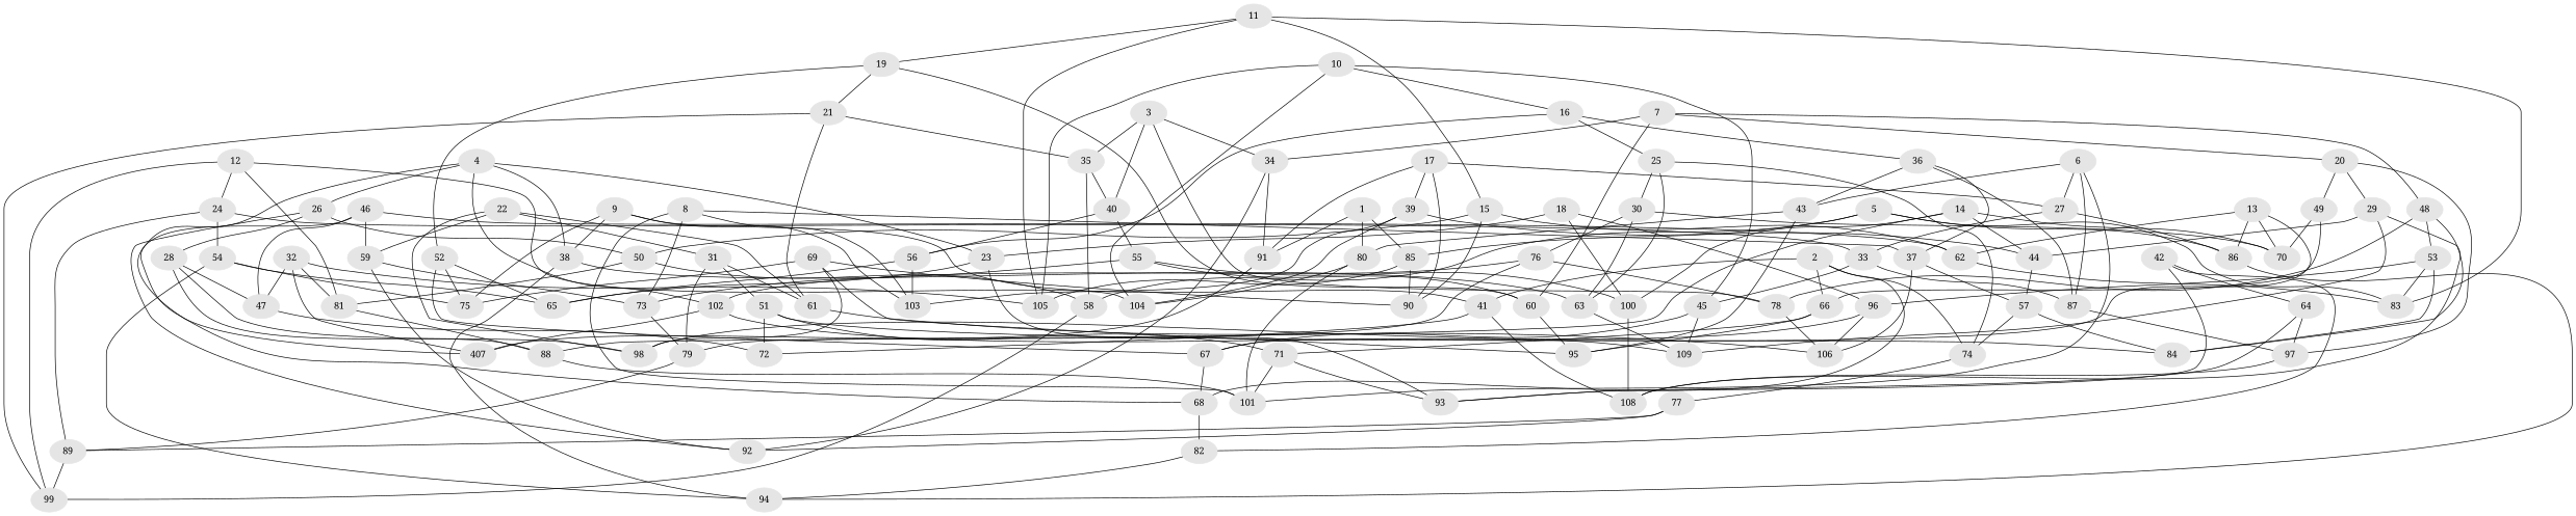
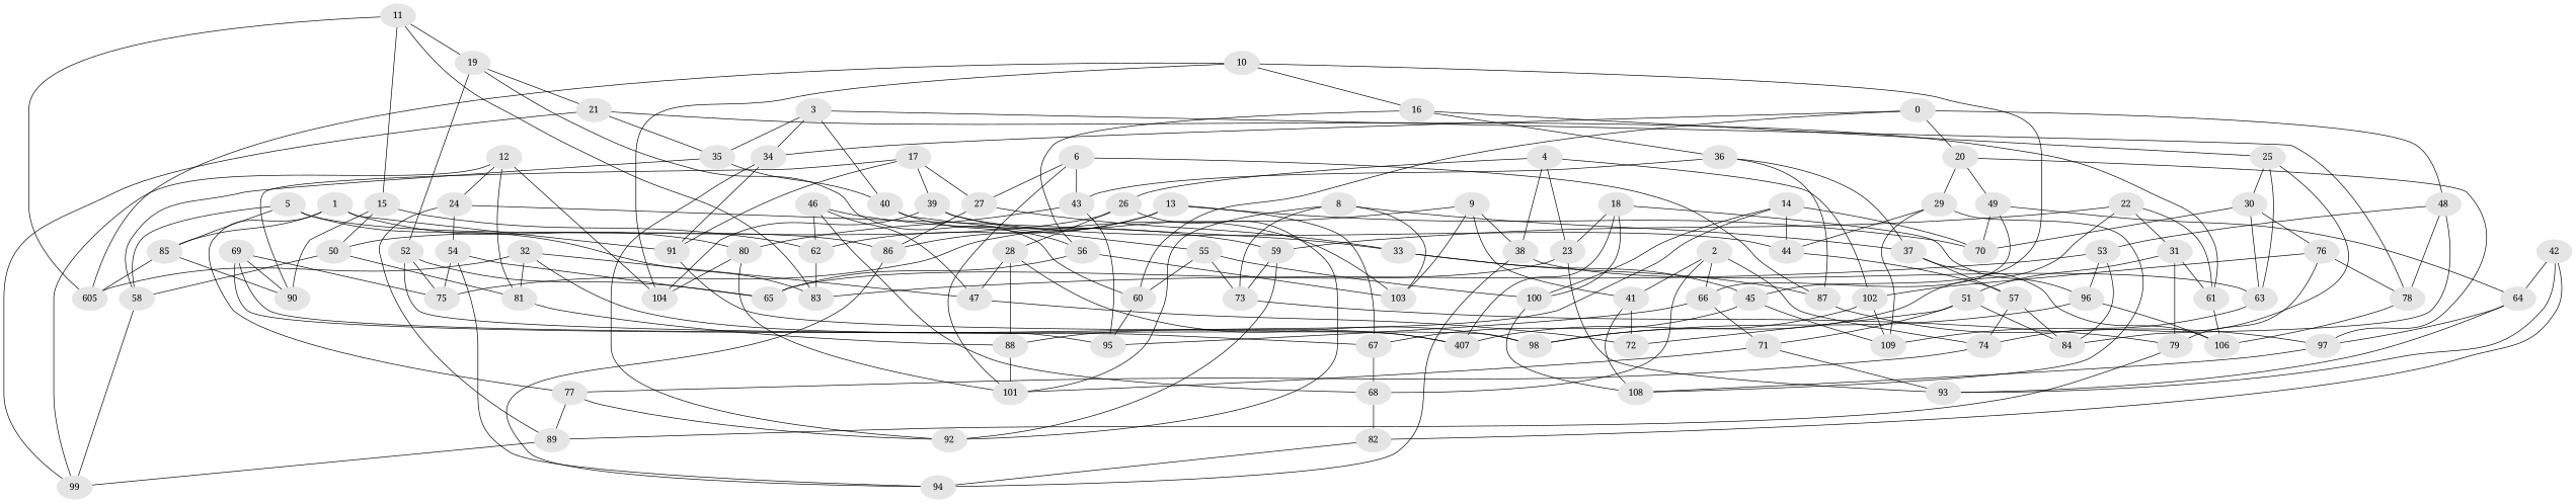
  graph {
    fontname="Noto Serif"
    node [color=gray90 fontname="Noto Serif" style=filled]
    edge [fontname="Noto Serif"]
    1
    77
    80
    85
    91
    89
    92
    101
    104
-   105
+   105 [label=605]
    90
    n12 [label=407]
    2
    41
    66
    68
    74
    108
    72
    95
    71
    82
    3
    34
    35
    40
    78
    58
    56
    55
    106
    4
    23
    26
    38
    102
    65
    93
    50
    28
    63
    94
    109
    5
    83
    86
    99
    6
    27
    43
    87
    33
    97
-   7
+   7 [label=0]
    20
    48
    60
    29
    49
    53
    84
    8
    37
    73
    103
    57
    79
    9
    75
    10
    16
    45
    25
    36
    67
    11
    15
    19
    62
    21
    52
    12
    24
    81
    54
    88
    13
    70
    14
    44
    100
    30
    17
    39
    18
    96
    98
    61
    64
    22
    31
    59
    51
    76
    47
    32
    42
    46
    69
+   1 -- 77
    1 -- 80
    1 -- 85
    1 -- 91
    77 -- 89
    77 -- 92
    80 -- 101
    80 -- 104
    85 -- 105
    85 -- 90
    91 -- n12
    89 -- 99
    2 -- 41
    2 -- 66
    2 -- 68
    2 -- 74
    41 -- 108
    41 -- 72
    66 -- 95
    66 -- 71
    68 -- 82
    74 -- 77
    71 -- 101
    71 -- 93
    82 -- 94
    3 -- 34
    3 -- 35
    3 -- 40
    3 -- 78
    34 -- 91
    34 -- 92
    35 -- 40
    35 -- 58
    40 -- 56
    40 -- 55
    78 -- 106
    58 -- 99
    56 -- 65
    56 -- 103
    55 -- 60
    55 -- 73
    55 -- 100
    4 -- 23
    4 -- 26
    4 -- 38
    4 -- 102
    23 -- 65
    23 -- 93
    26 -- 92
    26 -- 50
    26 -- 28
    38 -- 63
    38 -- 94
    102 -- n12
    102 -- 109
    50 -- 58
    50 -- 81
    28 -- 88
    28 -- 98
    28 -- 47
    63 -- 109
    5 -- 85
    5 -- 58
    5 -- 83
    5 -- 86
    86 -- 94
    6 -- 101
    6 -- 27
    6 -- 43
    6 -- 87
    27 -- 86
    27 -- 33
    43 -- 80
    43 -- 95
    87 -- 97
    33 -- 87
    33 -- 45
    97 -- 108
    7 -- 34
    7 -- 20
    7 -- 48
    7 -- 60
    20 -- 97
    20 -- 29
    20 -- 49
    48 -- 78
    48 -- 53
    48 -- 84
    60 -- 95
    29 -- 108
    29 -- 109
    29 -- 44
    49 -- 66
    49 -- 70
+   49 -- 64
    53 -- 83
    53 -- 84
    53 -- 96
    8 -- 101
    8 -- 37
    8 -- 73
    8 -- 103
    37 -- 106
    37 -- 57
    73 -- 79
    57 -- 74
    57 -- 84
    79 -- 89
    9 -- 41
    9 -- 38
    9 -- 103
    9 -- 75
    10 -- 104
    10 -- 105
    10 -- 16
    10 -- 45
    16 -- 56
    16 -- 25
    16 -- 36
    45 -- 109
    45 -- 67
    25 -- 74
    25 -- 63
    25 -- 30
    36 -- 43
    36 -- 87
    36 -- 37
    67 -- 68
    11 -- 105
    11 -- 83
    11 -- 15
    11 -- 19
    15 -- 90
    15 -- 50
    15 -- 62
    19 -- 60
    19 -- 21
    19 -- 52
    62 -- 83
    21 -- 35
    21 -- 99
    21 -- 61
    52 -- 65
    52 -- 75
    52 -- 67
    12 -- 104
    12 -- 99
    12 -- 24
    12 -- 81
    24 -- 89
    24 -- 33
    24 -- 54
    81 -- 88
    54 -- 65
    54 -- 94
    54 -- 75
    88 -- 101
    13 -- 86
    13 -- 67
    13 -- 62
    13 -- 70
    14 -- 88
    14 -- 70
    14 -- 44
    14 -- 100
    44 -- 57
    100 -- 108
    30 -- 63
    30 -- 70
    30 -- 76
    17 -- 91
    17 -- 90
    17 -- 27
    17 -- 39
    39 -- 104
    39 -- 103
    39 -- 44
-   4 -- n12
+   18 -- n12
    18 -- 23
    18 -- 100
    18 -- 96
    96 -- 106
    96 -- 98
    61 -- 106
    64 -- 93
    64 -- 97
    22 -- 98
    22 -- 61
    22 -- 31
    22 -- 59
    31 -- 79
    31 -- 61
    31 -- 51
    59 -- 92
    59 -- 73
    51 -- 72
    51 -- 71
    51 -- 84
    76 -- 78
    76 -- 102
    76 -- 79
    47 -- 72
    32 -- 105
    32 -- n12
    32 -- 81
    32 -- 47
    42 -- 82
    42 -- 93
    42 -- 64
    46 -- 68
    46 -- 62
    46 -- 59
    46 -- 47
    69 -- 90
    69 -- 95
    69 -- 75
    69 -- 98
  }
